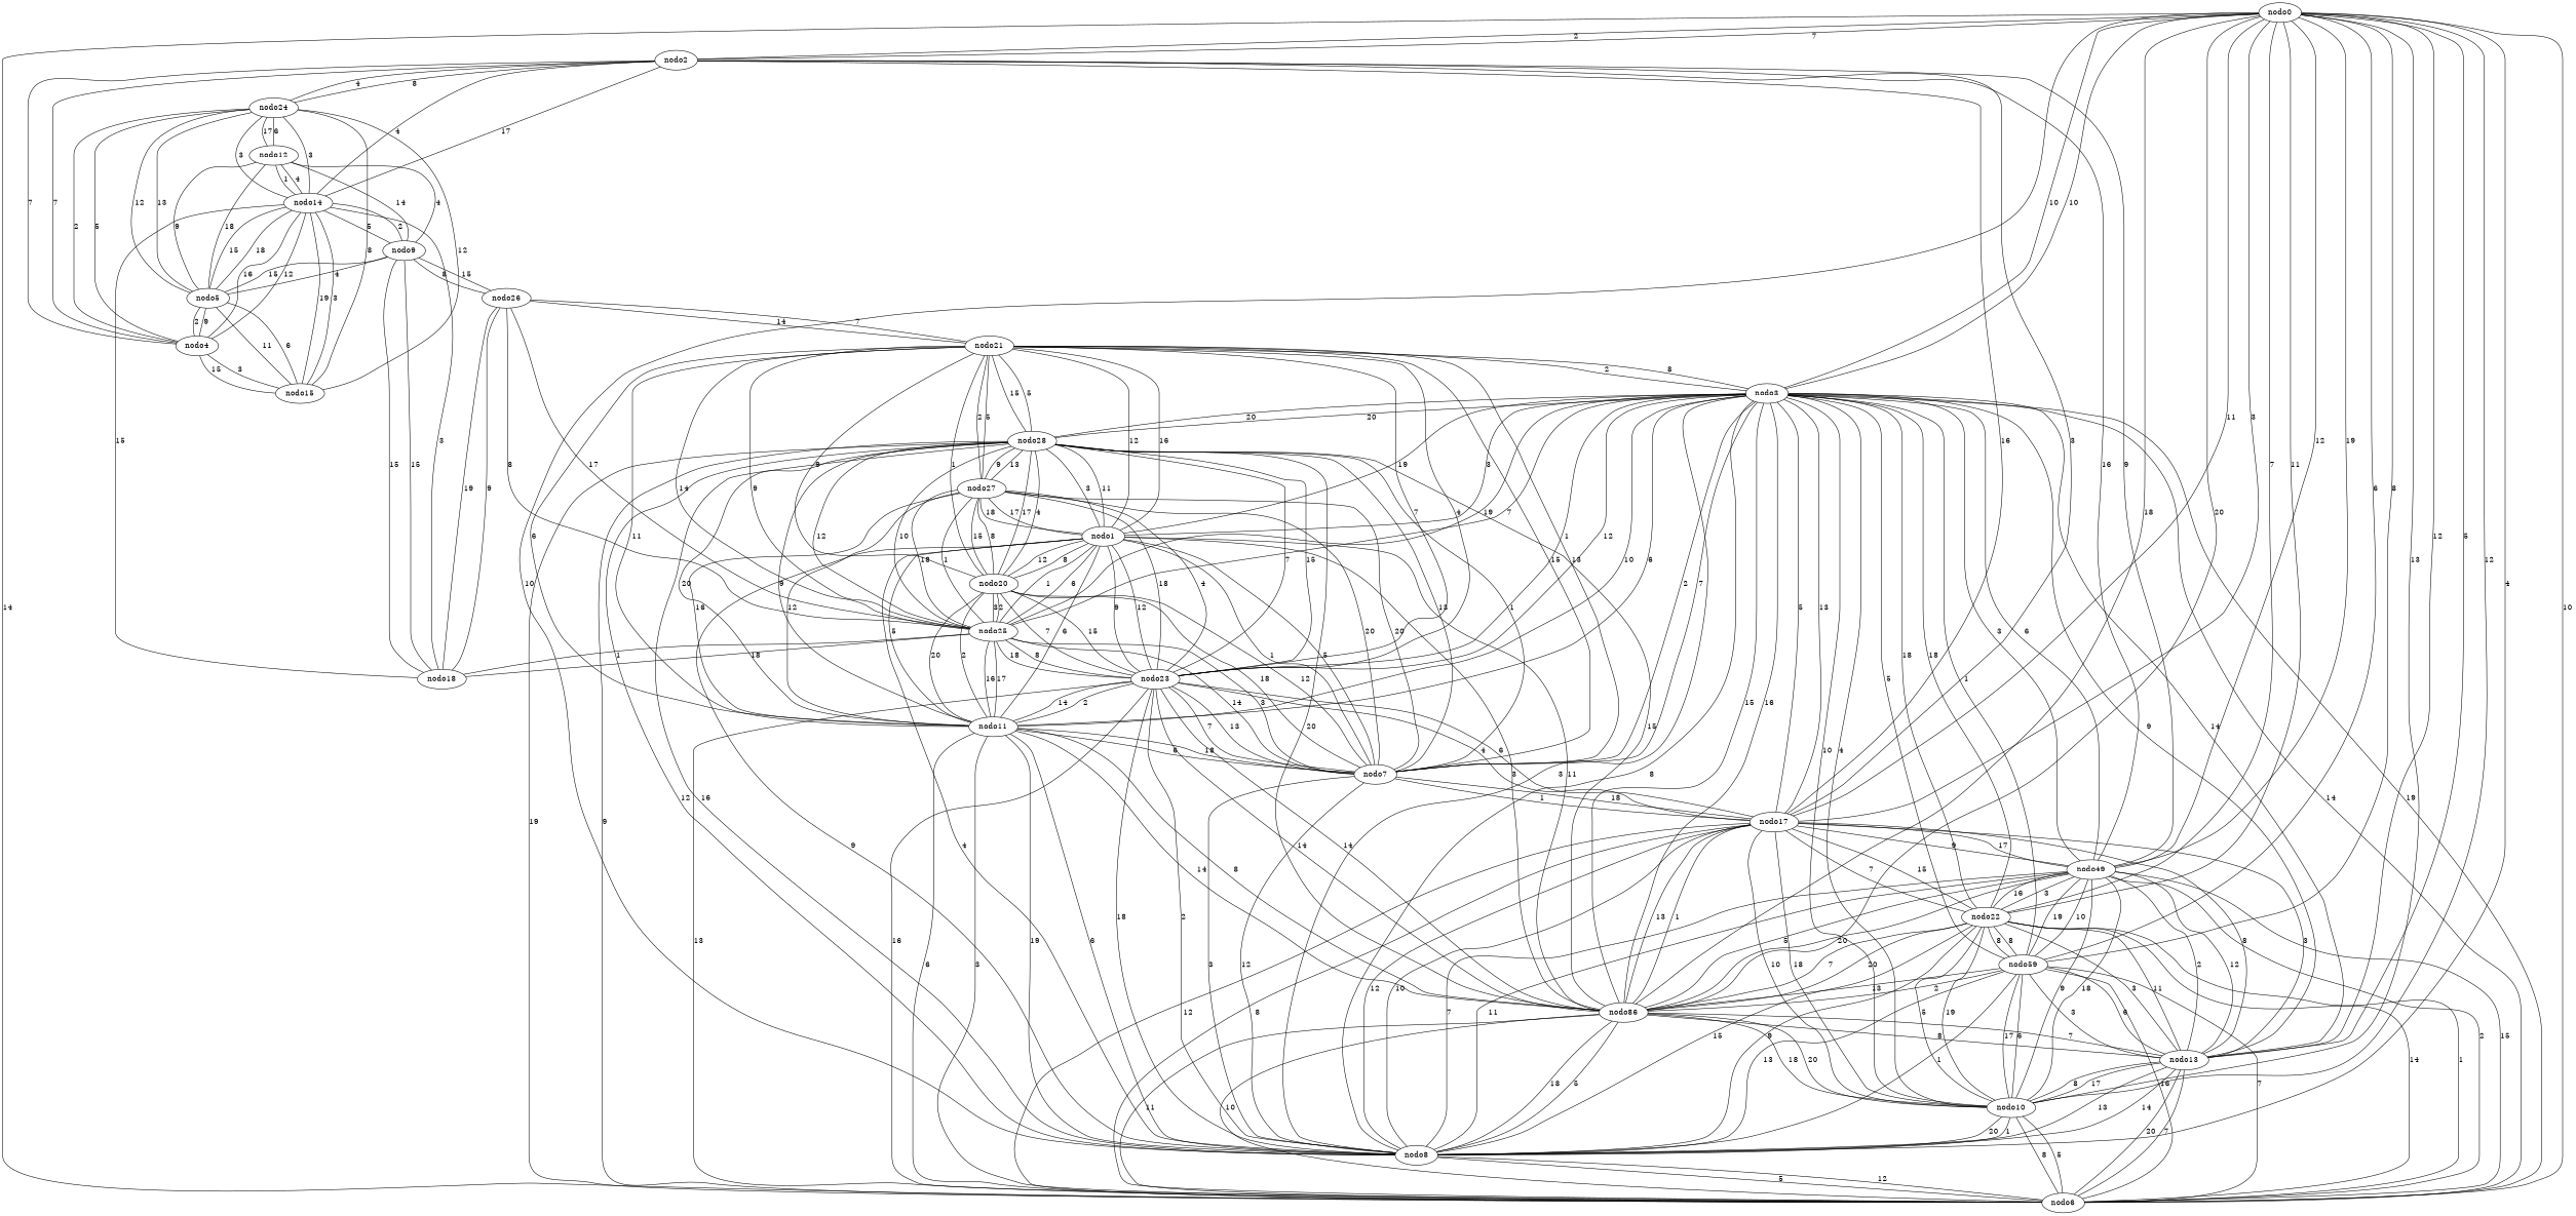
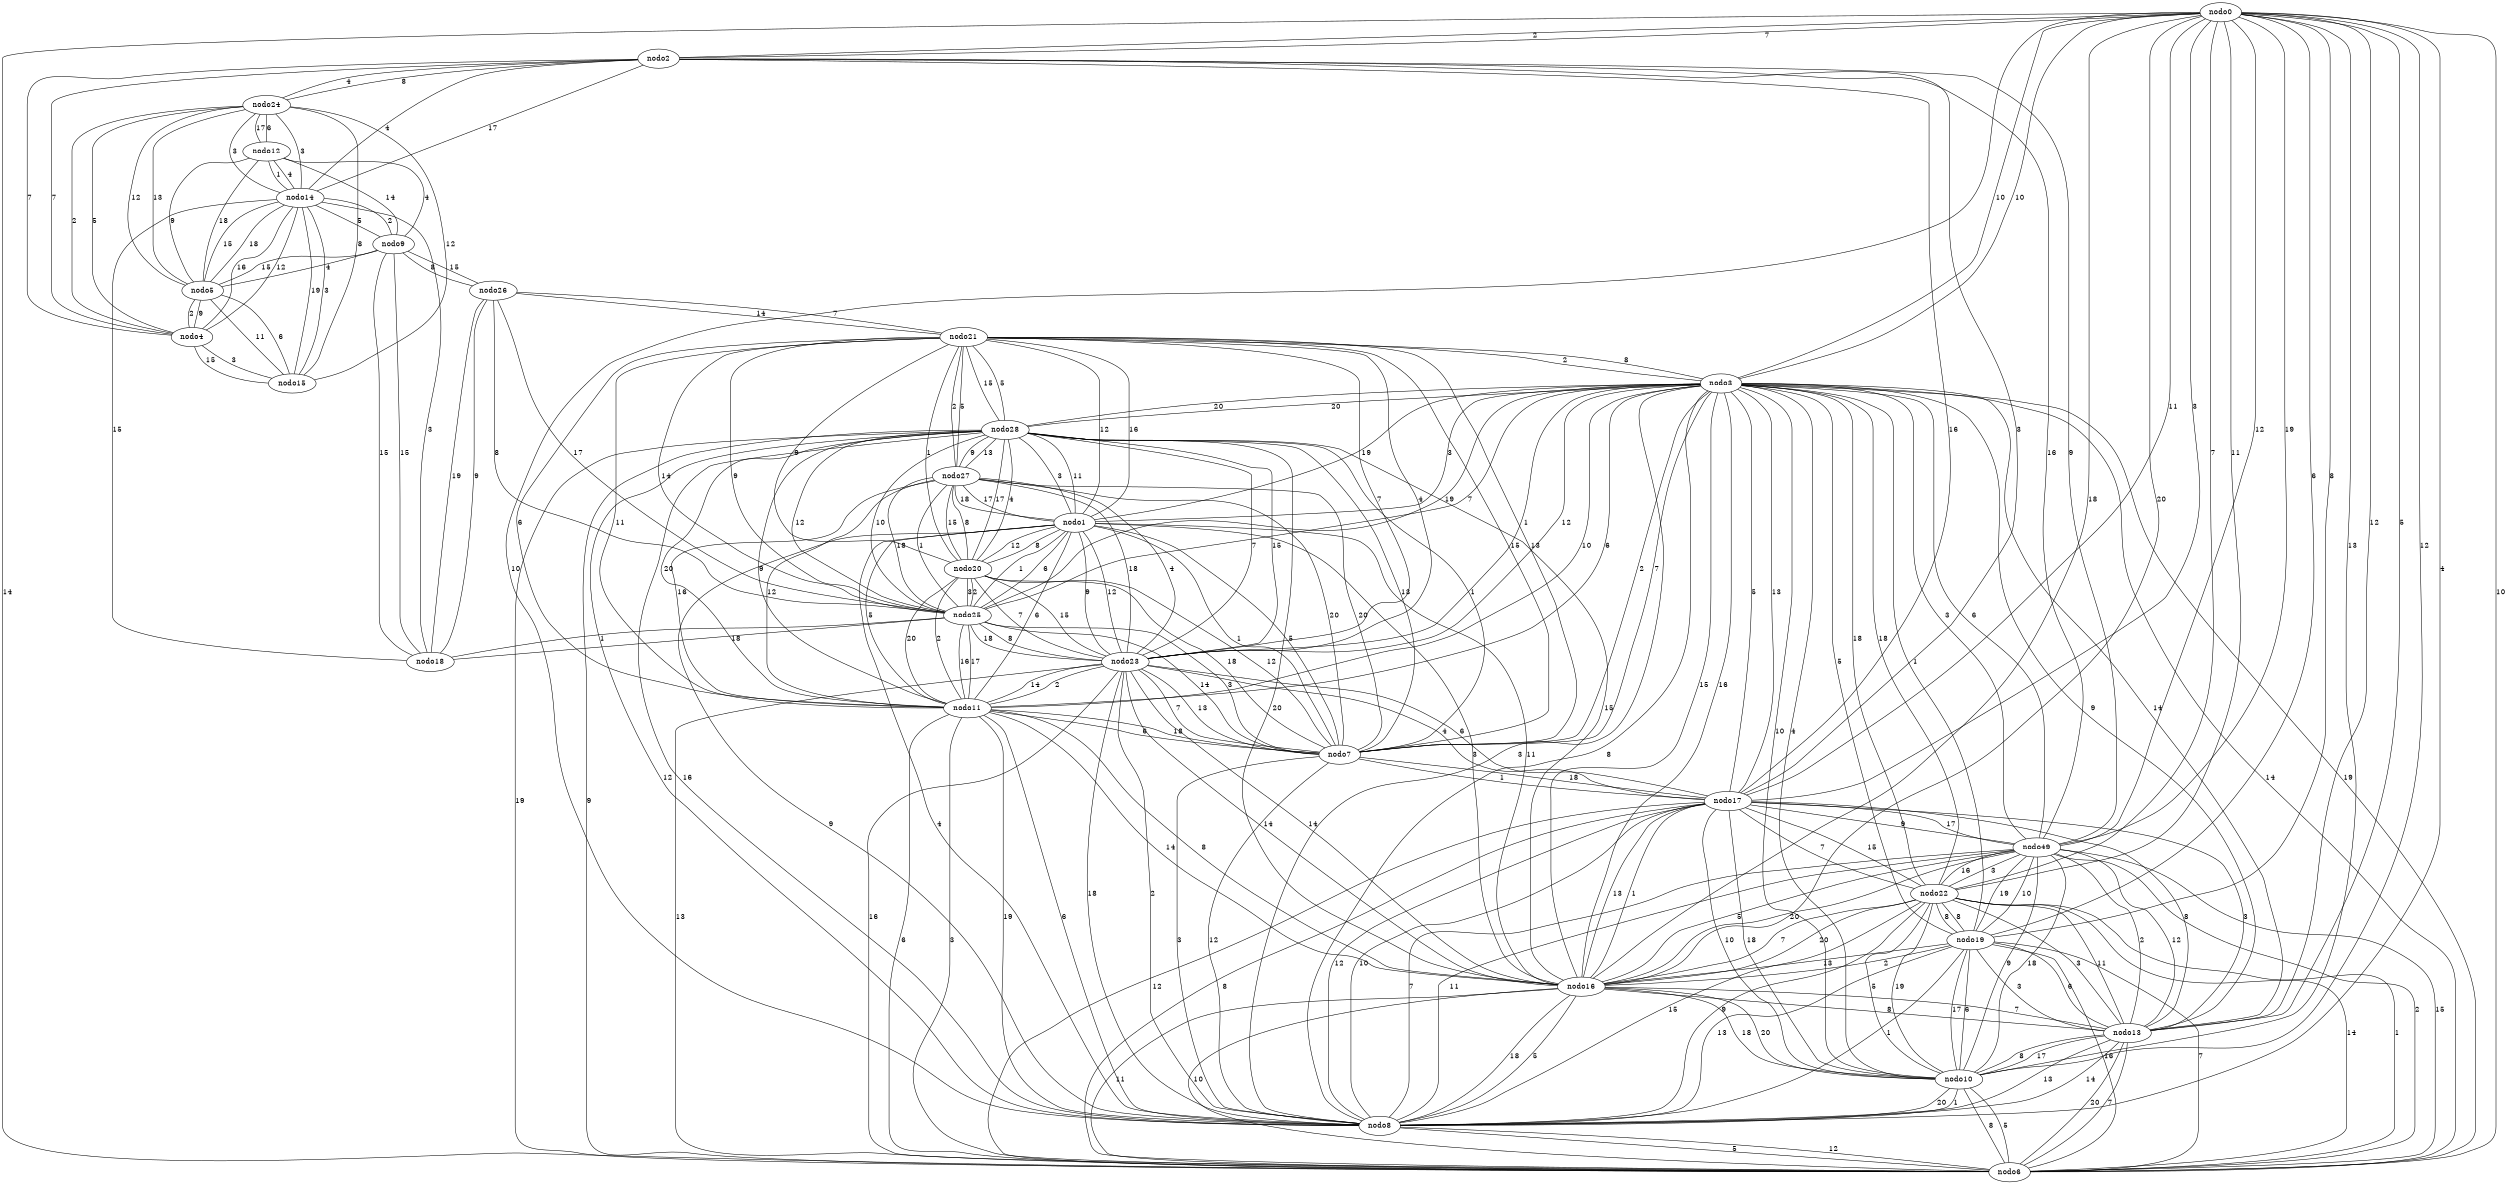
  graph {
    n1 [label=nodo0]
    n2 [label=nodo2]
    n3 [label=nodo3]
    n4 [label=nodo6]
    n5 [label=nodo8]
    n6 [label=nodo10]
    n7 [label=nodo13]
-   n8 [label=nodo86]
+   n8 [label=nodo16]
    n9 [label=nodo17]
-   n10 [label=nodo59]
+   n10 [label=nodo19]
    n11 [label=nodo22]
    n12 [label=nodo49]
    n13 [label=nodo4]
    n14 [label=nodo14]
    n15 [label=nodo24]
    n16 [label=nodo1]
    n17 [label=nodo7]
    n18 [label=nodo11]
    n19 [label=nodo21]
    n20 [label=nodo23]
    n21 [label=nodo25]
    n22 [label=nodo28]
    n23 [label=nodo20]
    n24 [label=nodo27]
    n25 [label=nodo26]
    n26 [label=nodo18]
    n27 [label=nodo5]
    n28 [label=nodo15]
    n29 [label=nodo9]
    n30 [label=nodo12]
    n1 -- n2 [label=2]
    n1 -- n3 [label=10]
    n1 -- n4 [label=14]
    n1 -- n5 [label=4]
    n1 -- n6 [label=13]
    n1 -- n7 [label=12]
    n1 -- n8 [label=18]
    n1 -- n9 [label=3]
    n1 -- n10 [label=8]
    n1 -- n11 [label=7]
    n1 -- n12 [label=12]
    n2 -- n1 [label=7]
    n2 -- n9 [label=16]
    n2 -- n12 [label=9]
    n2 -- n13 [label=7]
    n2 -- n14 [label=4]
    n2 -- n15 [label=8]
    n3 -- n1 [label=10]
    n3 -- n4 [label=14]
    n3 -- n5 [label=3]
    n3 -- n6 [label=10]
    n3 -- n7 [label=14]
    n3 -- n8 [label=16]
    n3 -- n9 [label=13]
    n3 -- n10 [label=5]
    n3 -- n11 [label=18]
    n3 -- n12 [label=6]
    n3 -- n16 [label=19]
    n3 -- n17 [label=7]
    n3 -- n18 [label=6]
    n3 -- n19 [label=8]
    n3 -- n20 [label=12]
    n3 -- n21 [label=19]
    n3 -- n22 [label=20]
    n4 -- n1 [label=10]
    n4 -- n3 [label=19]
    n4 -- n5 [label=5]
    n4 -- n6 [label=8]
    n4 -- n7 [label=20]
    n4 -- n8 [label=11]
    n4 -- n9 [label=12]
    n4 -- n10 [label=7]
    n4 -- n11 [label=14]
    n4 -- n12 [label=15]
    n4 -- n18 [label=3]
    n4 -- n20 [label=16]
    n4 -- n22 [label=19]
    n5 -- n1 [label=10]
    n5 -- n3 [label=8]
    n5 -- n4 [label=12]
    n5 -- n6 [label=20]
    n5 -- n7 [label=13]
    n5 -- n8 [label=18]
    n5 -- n9 [label=10]
    n5 -- n10 [label=1]
    n5 -- n11 [label=9]
    n5 -- n12 [label=11]
    n5 -- n16 [label=9]
    n5 -- n17 [label=3]
    n5 -- n18 [label=19]
    n5 -- n20 [label=2]
    n5 -- n22 [label=16]
    n6 -- n1 [label=12]
    n6 -- n3 [label=4]
    n6 -- n4 [label=5]
    n6 -- n5 [label=1]
    n6 -- n7 [label=8]
    n6 -- n8 [label=20]
    n6 -- n9 [label=10]
    n6 -- n10 [label=6]
    n6 -- n11 [label=19]
    n6 -- n12 [label=18]
    n7 -- n1 [label=5]
    n7 -- n3 [label=9]
    n7 -- n4 [label=7]
    n7 -- n5 [label=14]
    n7 -- n6 [label=17]
    n7 -- n8 [label=7]
    n7 -- n9 [label=3]
    n7 -- n10 [label=3]
    n7 -- n11 [label=11]
    n7 -- n12 [label=12]
    n8 -- n1 [label=20]
    n8 -- n3 [label=15]
    n8 -- n4 [label=10]
    n8 -- n5 [label=5]
    n8 -- n6 [label=18]
    n8 -- n7 [label=8]
    n8 -- n9 [label=1]
    n8 -- n10 [label=13]
    n8 -- n11 [label=20]
    n8 -- n12 [label=20]
    n8 -- n16 [label=11]
    n8 -- n18 [label=8]
    n8 -- n20 [label=14]
    n8 -- n22 [label=15]
    n9 -- n1 [label=11]
    n9 -- n2 [label=3]
    n9 -- n3 [label=5]
    n9 -- n4 [label=8]
    n9 -- n5 [label=12]
    n9 -- n6 [label=18]
    n9 -- n7 [label=8]
    n9 -- n8 [label=13]
    n9 -- n11 [label=15]
    n9 -- n12 [label=17]
    n9 -- n17 [label=18]
    n9 -- n20 [label=4]
    n10 -- n1 [label=6]
    n10 -- n3 [label=1]
    n10 -- n4 [label=16]
    n10 -- n5 [label=13]
    n10 -- n6 [label=17]
    n10 -- n7 [label=6]
    n10 -- n8 [label=2]
    n10 -- n11 [label=8]
    n10 -- n12 [label=10]
    n11 -- n1 [label=11]
    n11 -- n3 [label=18]
    n11 -- n4 [label=1]
    n11 -- n5 [label=15]
    n11 -- n6 [label=5]
    n11 -- n7 [label=3]
    n11 -- n8 [label=7]
    n11 -- n9 [label=7]
    n11 -- n10 [label=8]
    n11 -- n12 [label=3]
    n12 -- n1 [label=19]
    n12 -- n2 [label=16]
    n12 -- n3 [label=3]
    n12 -- n4 [label=2]
    n12 -- n5 [label=7]
    n12 -- n6 [label=9]
    n12 -- n7 [label=2]
    n12 -- n8 [label=5]
    n12 -- n9 [label=9]
    n12 -- n10 [label=19]
    n12 -- n11 [label=16]
    n13 -- n2 [label=7]
    n13 -- n14 [label=16]
    n13 -- n15 [label=5]
    n13 -- n27 [label=9]
    n13 -- n28 [label=3]
    n14 -- n2 [label=17]
    n14 -- n13 [label=12]
    n14 -- n15 [label=3]
    n14 -- n26 [label=3]
    n14 -- n27 [label=15]
    n14 -- n28 [label=19]
    n14 -- n29 [label=2]
    n14 -- n30 [label=1]
    n15 -- n2 [label=4]
    n15 -- n13 [label=2]
    n15 -- n14 [label=3]
    n15 -- n27 [label=13]
    n15 -- n28 [label=12]
    n15 -- n30 [label=17]
    n16 -- n3 [label=3]
    n16 -- n5 [label=4]
    n16 -- n8 [label=3]
    n16 -- n17 [label=1]
    n16 -- n18 [label=6]
    n16 -- n19 [label=12]
    n16 -- n20 [label=9]
    n16 -- n21 [label=1]
    n16 -- n22 [label=11]
    n16 -- n23 [label=8]
    n16 -- n24 [label=17]
    n17 -- n3 [label=2]
    n17 -- n5 [label=12]
    n17 -- n9 [label=1]
    n17 -- n16 [label=5]
    n17 -- n18 [label=6]
    n17 -- n19 [label=13]
    n17 -- n20 [label=7]
    n17 -- n21 [label=3]
    n17 -- n22 [label=1]
    n17 -- n23 [label=18]
    n17 -- n24 [label=20]
    n18 -- n3 [label=10]
    n18 -- n4 [label=6]
    n18 -- n5 [label=6]
    n18 -- n8 [label=14]
    n18 -- n16 [label=5]
    n18 -- n17 [label=18]
    n18 -- n19 [label=11]
    n18 -- n20 [label=2]
    n18 -- n21 [label=16]
    n18 -- n22 [label=20]
    n18 -- n23 [label=20]
    n18 -- n24 [label=12]
    n19 -- n3 [label=2]
    n19 -- n16 [label=16]
    n19 -- n17 [label=15]
    n19 -- n18 [label=6]
    n19 -- n20 [label=4]
    n19 -- n21 [label=14]
    n19 -- n22 [label=15]
    n19 -- n23 [label=1]
    n19 -- n24 [label=5]
    n19 -- n25 [label=14]
    n20 -- n3 [label=1]
    n20 -- n4 [label=13]
    n20 -- n5 [label=18]
    n20 -- n8 [label=14]
    n20 -- n9 [label=6]
    n20 -- n16 [label=12]
    n20 -- n17 [label=13]
    n20 -- n18 [label=14]
    n20 -- n19 [label=7]
    n20 -- n21 [label=8]
    n20 -- n22 [label=7]
    n20 -- n23 [label=7]
    n20 -- n24 [label=18]
    n21 -- n3 [label=7]
    n21 -- n16 [label=6]
    n21 -- n17 [label=14]
    n21 -- n18 [label=17]
    n21 -- n19 [label=9]
    n21 -- n20 [label=18]
    n21 -- n22 [label=12]
    n21 -- n23 [label=3]
    n21 -- n24 [label=18]
    n21 -- n25 [label=17]
    n21 -- n26 [label=1]
    n22 -- n3 [label=20]
    n22 -- n4 [label=9]
    n22 -- n5 [label=12]
    n22 -- n8 [label=20]
    n22 -- n16 [label=3]
    n22 -- n17 [label=13]
    n22 -- n18 [label=9]
    n22 -- n19 [label=5]
    n22 -- n20 [label=15]
    n22 -- n21 [label=10]
    n22 -- n23 [label=17]
    n22 -- n24 [label=13]
    n23 -- n16 [label=12]
    n23 -- n17 [label=12]
    n23 -- n18 [label=2]
    n23 -- n19 [label=9]
    n23 -- n20 [label=15]
    n23 -- n21 [label=2]
    n23 -- n22 [label=4]
    n23 -- n24 [label=8]
    n24 -- n16 [label=18]
    n24 -- n17 [label=20]
    n24 -- n18 [label=16]
    n24 -- n19 [label=2]
    n24 -- n20 [label=4]
    n24 -- n21 [label=1]
    n24 -- n22 [label=9]
    n24 -- n23 [label=15]
    n25 -- n19 [label=7]
    n25 -- n21 [label=8]
    n25 -- n26 [label=9]
    n25 -- n29 [label=15]
    n26 -- n14 [label=15]
    n26 -- n21 [label=18]
    n26 -- n25 [label=19]
    n26 -- n29 [label=15]
    n27 -- n13 [label=2]
    n27 -- n14 [label=18]
    n27 -- n15 [label=12]
    n27 -- n28 [label=6]
    n27 -- n29 [label=4]
    n27 -- n30 [label=9]
    n28 -- n13 [label=15]
    n28 -- n14 [label=3]
    n28 -- n15 [label=8]
    n28 -- n27 [label=11]
    n29 -- n14 [label=5]
    n29 -- n25 [label=8]
    n29 -- n26 [label=15]
    n29 -- n27 [label=15]
    n29 -- n30 [label=4]
    n30 -- n14 [label=4]
    n30 -- n15 [label=6]
    n30 -- n27 [label=18]
    n30 -- n29 [label=14]
  }
